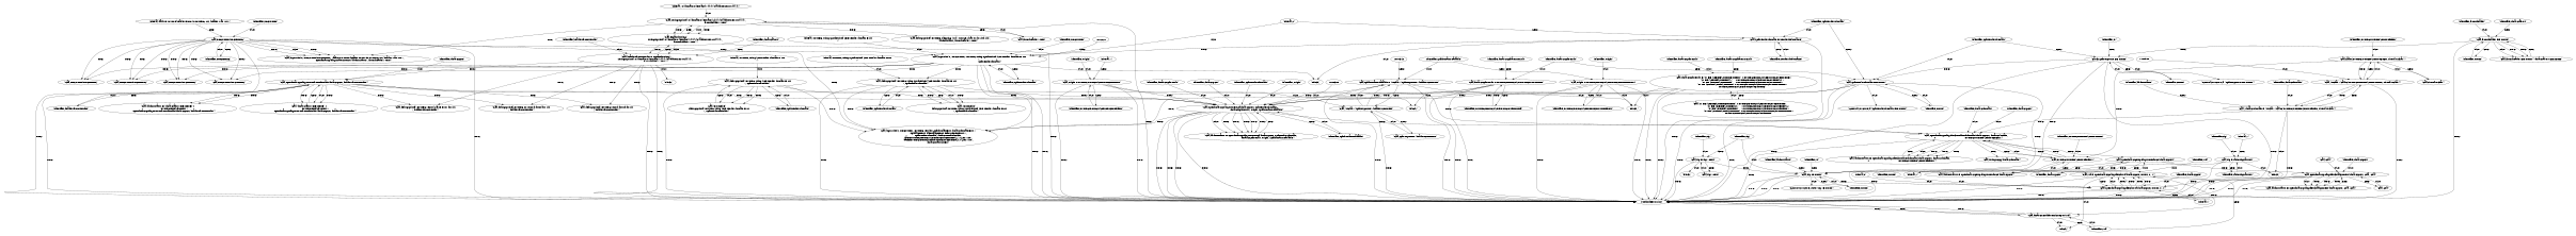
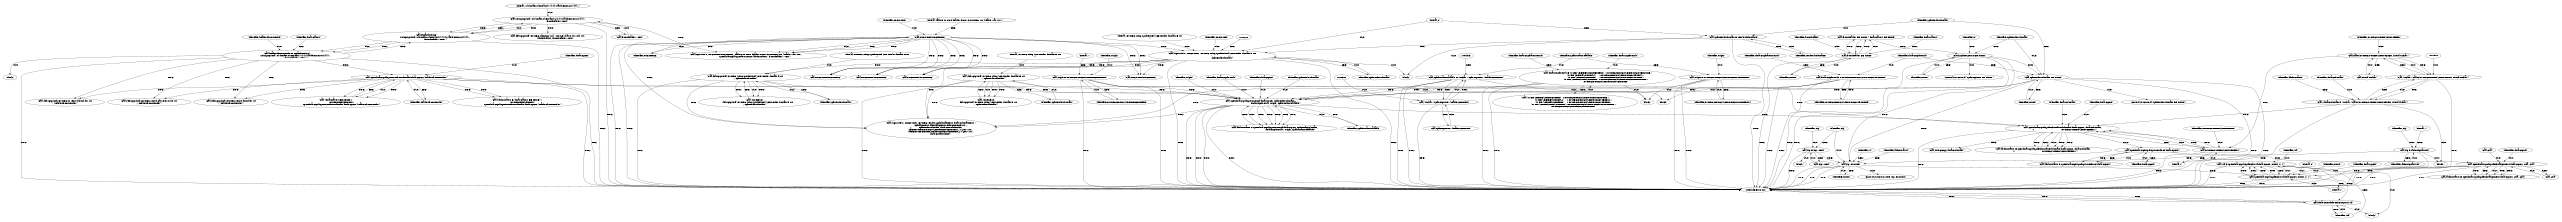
  digraph {
    n1 [label="(Call,ruf = opendmarc_policy_fetch_ruf(dmarc_pctx, NULL, 0, 1))"]
    n2 [label="(Call,opendmarc_policy_fetch_ruf(dmarc_pctx, NULL, 0, 1))"]
    n3 [label="(Call,dmarc_send_forensic_report(ruf))"]
    n4 [label="(Block,)"]
    n5 [label="(MethodReturn,int)"]
    n6 [label="(Literal,1)"]
    n7 [label="(Identifier,ruf)"]
    n8 [label="(Call,opendmarc_policy_fetch_alignment(dmarc_pctx, &da, &sa))"]
    n9 [label="(Call,libdm_status = opendmarc_policy_fetch_alignment(dmarc_pctx, &da, &sa))"]
    n10 [label="(Call,&sa)"]
    n11 [label="(Call,opendmarc_get_policy_to_enforce(dmarc_pctx))"]
    n12 [label="(Call,libdm_status = opendmarc_get_policy_to_enforce(dmarc_pctx))"]
    n13 [label="(Identifier,dmarc_pctx)"]
    n14 [label="(Call,opendmarc_policy_fetch_utilized_domain(dmarc_pctx, dmarc_domain,\n        \t                                          DMARC_MAXHOSTNAMELEN-1))"]
    n15 [label="(Call,DMARC_MAXHOSTNAMELEN-1)"]
    n16 [label="(Call,string_copy(dmarc_domain))"]
    n17 [label="(Call,libdm_status = opendmarc_policy_fetch_utilized_domain(dmarc_pctx, dmarc_domain,\n        \t                                          DMARC_MAXHOSTNAMELEN-1))"]
    n18 [label="(Literal,1)"]
    n19 [label="(Call,opendmarc_policy_store_spf(dmarc_pctx, spf_sender_domain,\n                                                dmarc_spf_result, origin, spf_human_readable))"]
    n20 [label="(Call,libdm_status = opendmarc_policy_store_spf(dmarc_pctx, spf_sender_domain,\n                                                dmarc_spf_result, origin, spf_human_readable))"]
    n21 [label="(Call,log_write(0, LOG_MAIN, \"DMARC results: spf_domain=%s dmarc_domain=%s \"\n                             \"spf_align=%s dkim_align=%s enforcement='%s'\",\n                             spf_sender_domain, dmarc_used_domain,\n                             (sa==DMARC_POLICY_SPF_ALIGNMENT_PASS) ?\"yes\":\"no\",\n                             (da==DMARC_POLICY_DKIM_ALIGNMENT_PASS)?\"yes\":\"no\",\n                             dmarc_status_text))"]
    n22 [label="(Identifier,spf_human_readable)"]
    n23 [label="(Call,opendmarc_policy_store_from_domain(dmarc_pctx, header_from_sender))"]
    n24 [label="(Call,debug_printf(\"DMARC record parse error for %s\n\", header_from_sender))"]
    n25 [label="(Call,debug_printf(\"DMARC no record found for %s\n\", header_from_sender))"]
    n26 [label="(Call,(dmarc_abort == TRUE) ?\n                  DMARC_PARSE_OKAY :\n                  opendmarc_policy_store_from_domain(dmarc_pctx, header_from_sender))"]
    n27 [label="(Identifier,header_from_sender)"]
    n28 [label="(Call,debug_printf(\"DMARC record found for %s\n\", header_from_sender))"]
    n29 [label="(Call,libdm_status = (dmarc_abort == TRUE) ?\n                  DMARC_PARSE_OKAY :\n                  opendmarc_policy_store_from_domain(dmarc_pctx, header_from_sender))"]
    n30 [label="(Call,header_from_sender = expand_string(\n                           string_sprintf(\"${domain:${extract{1}{:}{${addresses:%s}}}}\",\n                             from_header->text) ))"]
    n31 [label="(Call,expand_string(\n                           string_sprintf(\"${domain:${extract{1}{:}{${addresses:%s}}}}\",\n                             from_header->text) ))"]
    n32 [label="(Block,)"]
    n33 [label="(Call,string_sprintf(\"${domain:${extract{1}{:}{${addresses:%s}}}}\",\n                             from_header->text))"]
    n34 [label="(Call,debug_printf(\"DMARC skipping (%d), unsure what to do with %s\",\n                        libdm_status, from_header->text))"]
    n35 [label="(Call,from_header->text)"]
    n36 [label="(Call,log_write(0, LOG_MAIN|LOG_PANIC, \"failure to store header From: in DMARC: %s, header was '%s'\",\n                           opendmarc_policy_status_to_str(libdm_status), from_header->text))"]
    n37 [label="(Call,debug_printf(\"DMARC using synthesized SPF sender domain = %s\n\", spf_sender_domain))"]
    n38 [label="(Identifier,spf_sender_domain)"]
    n39 [label="(Call,(D_receive)\n          debug_printf(\"DMARC using synthesized SPF sender domain = %s\n\", spf_sender_domain))"]
    n40 [label="(Call,log_write(0, LOG_MAIN, \"DMARC using synthesized SPF sender domain = %s\n\",\n                               spf_sender_domain))"]
    n41 [label="(Call,LOG_MAIN|LOG_PANIC)"]
    n42 [label="(Call,LOG_MAIN|LOG_PANIC)"]
    n43 [label="(Identifier,spf_sender_domain)"]
    n44 [label="(Block,)"]
    n45 [label="(Call,LOG_MAIN|LOG_PANIC)"]
    n46 [label="(Call,LOG_MAIN|LOG_PANIC)"]
    n47 [label="(Call,LOG_MAIN|LOG_PANIC)"]
    n48 [label="(Identifier,LOG_PANIC)"]
    n49 [label="(Call,spf_sender_domain = sender_helo_name)"]
    n50 [label="(Identifier,sender_helo_name)"]
    n51 [label="(Call,debug_printf(\"DMARC using SPF sender domain = %s\n\", spf_sender_domain))"]
    n52 [label="(Call,(D_receive)\n        debug_printf(\"DMARC using SPF sender domain = %s\n\", spf_sender_domain))"]
    n53 [label="(Identifier,spf_sender_domain)"]
    n54 [label="(Call,spf_sender_domain == NULL)"]
    n55 [label="(Call,sig != NULL)"]
    n56 [label="(Identifier,NULL)"]
    n57 [label="(ControlStructure,if (spf_sender_domain == NULL))"]
    n58 [label="(ControlStructure,while (sig != NULL))"]
    n59 [label="(Identifier,NULL)"]
    n60 [label="(Block,spf_response == NULL)"]
    n61 [label="(Identifier,NULL)"]
    n62 [label="(ControlStructure,if ( spf_response == NULL ))"]
    n63 [label="(Call,from_header == NULL)"]
    n64 [label="(Call,from_header == NULL || dmarc_abort == TRUE)"]
    n65 [label="(Identifier,NULL)"]
    n66 [label="(Call,dmarc_spf_result = DMARC_POLICY_SPF_OUTCOME_NONE)"]
    n67 [label="(Block,)"]
    n68 [label="(Identifier,DMARC_POLICY_SPF_OUTCOME_NONE)"]
    n69 [label="(Call,dmarc_spf_result = (sr == SPF_RESULT_NEUTRAL)  ? DMARC_POLICY_SPF_OUTCOME_NONE :\n                         (sr == SPF_RESULT_PASS)     ? DMARC_POLICY_SPF_OUTCOME_PASS :\n                         (sr == SPF_RESULT_FAIL)     ? DMARC_POLICY_SPF_OUTCOME_FAIL :\n                         (sr == SPF_RESULT_SOFTFAIL) ? DMARC_POLICY_SPF_OUTCOME_TMPFAIL :\n                         DMARC_POLICY_SPF_OUTCOME_NONE)"]
    n70 [label="(Block,)"]
    n71 [label="(Call,(sr == SPF_RESULT_NEUTRAL)  ? DMARC_POLICY_SPF_OUTCOME_NONE :\n                         (sr == SPF_RESULT_PASS)     ? DMARC_POLICY_SPF_OUTCOME_PASS :\n                         (sr == SPF_RESULT_FAIL)     ? DMARC_POLICY_SPF_OUTCOME_FAIL :\n                         (sr == SPF_RESULT_SOFTFAIL) ? DMARC_POLICY_SPF_OUTCOME_TMPFAIL :\n                         DMARC_POLICY_SPF_OUTCOME_NONE)"]
    n72 [label="(Call,origin = DMARC_POLICY_SPF_ORIGIN_MAILFROM)"]
    n73 [label="(Identifier,DMARC_POLICY_SPF_ORIGIN_MAILFROM)"]
    n74 [label="(Call,origin = DMARC_POLICY_SPF_ORIGIN_HELO)"]
    n75 [label="(Identifier,DMARC_POLICY_SPF_ORIGIN_HELO)"]
    n76 [label="(Call,spf_human_readable = (uschar *)spf_response->header_comment)"]
    n77 [label="(Call,(uschar *)spf_response->header_comment)"]
    n78 [label="(Call,spf_response->header_comment)"]
    n79 [label="(Call,*dmarc_domain = (uschar *)calloc(DMARC_MAXHOSTNAMELEN, sizeof(uschar)))"]
    n80 [label="(Call,(uschar *)calloc(DMARC_MAXHOSTNAMELEN, sizeof(uschar)))"]
    n81 [label="(Block,)"]
    n82 [label="(Call,calloc(DMARC_MAXHOSTNAMELEN, sizeof(uschar)))"]
    n83 [label="(Call,sizeof(uschar))"]
    n84 [label="(Call,sig = dkim_signatures)"]
    n85 [label="(Identifier,dkim_signatures)"]
    n86 [label="(Call,sig = sig->next)"]
    n87 [label="(Block,)"]
    n88 [label="(Call,sig->next)"]
    n89 [label="(Identifier,origin)"]
    n90 [label="(Literal,\"${domain:${extract{1}{:}{${addresses:%s}}}}\")"]
    n91 [label="(Literal,0)"]
    n92 [label="(Identifier,DMARC_MAXHOSTNAMELEN)"]
    n93 [label="(Identifier,spf_sender_domain)"]
    n94 [label="(Identifier,LOG_MAIN)"]
    n95 [label="(Identifier,header_from_sender)"]
    n96 [label="(Identifier,sig)"]
    n97 [label="(Identifier,dmarc_domain)"]
    n98 [label="(Literal,\"DMARC using synthesized SPF sender domain = %s\n\")"]
    n99 [label="(Identifier,libdm_status)"]
    n100 [label="(Identifier,sig)"]
    n101 [label="(Literal,\"DMARC using SPF sender domain = %s\n\")"]
    n102 [label="(Literal,0)"]
    n103 [label="(Identifier,spf_sender_domain)"]
    n104 [label="(Identifier,dmarc_spf_result)"]
    n105 [label="(Identifier,ruf)"]
    n106 [label="(Identifier,dmarc_domain)"]
    n107 [label="(Identifier,sr)"]
    n108 [label="(Identifier,vs)"]
    n109 [label="(Identifier,dmarc_abort)"]
    n110 [label="(Literal,\"failure to store header From: in DMARC: %s, header was '%s'\")"]
    n111 [label="(Identifier,dmarc_spf_result)"]
    n112 [label="(Identifier,libdm_status)"]
    n113 [label="(Identifier,sig)"]
    n114 [label="(Identifier,dmarc_spf_result)"]
    n115 [label="(Identifier,dmarc_abort)"]
    n116 [label="(Identifier,NULL)"]
    n117 [label="(Identifier,dmarc_pctx)"]
    n118 [label="(Call,&da)"]
    n119 [label="(Identifier,dmarc_pctx)"]
    n120 [label="(Identifier,from_header)"]
    n121 [label="(Identifier,dmarc_spf_ares_result)"]
    n122 [label="(Identifier,dmarc_pctx)"]
    n123 [label="(Identifier,DMARC_MAXHOSTNAMELEN)"]
    n124 [label="(Identifier,origin)"]
    n125 [label="(Identifier,dmarc_pctx)"]
    n126 [label="(Identifier,dmarc_pctx)"]
    n127 [label="(Literal,\"\")"]
    n128 [label="(Identifier,spf_sender_domain)"]
    n129 [label="(Identifier,LOG_MAIN)"]
    n130 [label="(Identifier,spf_human_readable)"]
    n131 [label="(Identifier,origin)"]
    n132 [label="(Literal,\"DMARC using synthesized SPF sender domain = %s\n\")"]
    n133 [label="(Identifier,dmarc_spf_ares_result)"]
    n134 [label="(Literal,\"\")"]
    1000220
    1000313
    1000308
    1000508
    n1 -> n2 [label="CFG: "]
    n1 -> n3 [label="DDG: "]
    n1 -> n4 [label="AST: "]
    n1 -> n5 [label="DDG: "]
    n2 -> n1 [label="AST: "]
    n2 -> n1 [label="DDG: "]
    n2 -> n1 [label="DDG: "]
    n2 -> n1 [label="DDG: "]
    n2 -> n1 [label="DDG: "]
    n2 -> n5 [label="DDG: "]
    n2 -> n5 [label="DDG: "]
    n2 -> n6 [label="CFG: "]
    n3 -> n4 [label="AST: "]
    n3 -> n5 [label="DDG: "]
    n3 -> n5 [label="DDG: "]
    n3 -> n7 [label="CFG: "]
-   n5 -> n3 [label="CFG: "]
+   n5 -> n3 [label="DDG: "]
    n6 -> n2 [label="AST: "]
    n7 -> n1 [label="CFG: "]
    n7 -> n3 [label="AST: "]
    n8 -> n2 [label="DDG: "]
    n8 -> n5 [label="DDG: "]
    n8 -> n5 [label="DDG: "]
    n8 -> n5 [label="DDG: "]
    n8 -> n9 [label="AST: "]
    n8 -> n9 [label="DDG: "]
    n8 -> n9 [label="DDG: "]
    n8 -> n9 [label="DDG: "]
    n8 -> n10 [label="CFG: "]
    n9 -> n8 [label="CFG: "]
    n10 -> n8 [label="AST: "]
    n11 -> n8 [label="DDG: "]
    n11 -> n12 [label="AST: "]
    n11 -> n12 [label="DDG: "]
    n11 -> n13 [label="CFG: "]
    n12 -> n11 [label="CFG: "]
    n13 -> n11 [label="AST: "]
    n14 -> n5 [label="DDG: "]
    n14 -> n11 [label="DDG: "]
    n14 -> n15 [label="CFG: "]
    n14 -> n16 [label="DDG: "]
    n14 -> n17 [label="AST: "]
    n14 -> n17 [label="DDG: "]
    n14 -> n17 [label="DDG: "]
    n14 -> n17 [label="DDG: "]
    n15 -> n5 [label="DDG: "]
    n15 -> n14 [label="AST: "]
    n15 -> n14 [label="DDG: "]
    n15 -> n14 [label="DDG: "]
    n15 -> n18 [label="CFG: "]
    n17 -> n14 [label="CFG: "]
    n18 -> n15 [label="AST: "]
    n19 -> n5 [label="DDG: "]
    n19 -> n5 [label="DDG: "]
    n19 -> n5 [label="DDG: "]
    n19 -> n5 [label="DDG: "]
    n19 -> n14 [label="DDG: "]
    n19 -> n20 [label="AST: "]
    n19 -> n20 [label="DDG: "]
    n19 -> n20 [label="DDG: "]
    n19 -> n20 [label="DDG: "]
    n19 -> n20 [label="DDG: "]
    n19 -> n20 [label="DDG: "]
    n19 -> n21 [label="DDG: "]
    n19 -> n22 [label="CFG: "]
    n20 -> n19 [label="CFG: "]
    n22 -> n19 [label="AST: "]
    n23 -> n5 [label="DDG: "]
    n23 -> n14 [label="DDG: "]
    n23 -> n19 [label="DDG: "]
    n23 -> n24 [label="DDG: "]
    n23 -> n25 [label="DDG: "]
    n23 -> n26 [label="AST: "]
    n23 -> n26 [label="DDG: "]
    n23 -> n26 [label="DDG: "]
    n23 -> n27 [label="CFG: "]
    n23 -> n28 [label="DDG: "]
    n23 -> n29 [label="DDG: "]
    n23 -> n29 [label="DDG: "]
    n26 -> n23 [label="CFG: "]
    n27 -> n23 [label="AST: "]
    n30 -> n5 [label="DDG: "]
    n30 -> n5 [label="DDG: "]
    n30 -> n23 [label="DDG: "]
    n30 -> n24 [label="DDG: "]
    n30 -> n25 [label="DDG: "]
    n30 -> n28 [label="DDG: "]
    n30 -> n31 [label="CFG: "]
    n30 -> n32 [label="AST: "]
    n31 -> n5 [label="DDG: "]
    n31 -> n30 [label="AST: "]
    n31 -> n30 [label="DDG: "]
    n31 -> n33 [label="CFG: "]
    n33 -> n5 [label="DDG: "]
    n33 -> n31 [label="AST: "]
    n33 -> n31 [label="DDG: "]
    n33 -> n31 [label="DDG: "]
    n33 -> n34 [label="DDG: "]
    n33 -> n35 [label="CFG: "]
    n33 -> n36 [label="DDG: "]
    n35 -> n33 [label="AST: "]
    n37 -> n5 [label="DDG: "]
    n37 -> n19 [label="DDG: "]
    n37 -> n21 [label="DDG: "]
    n37 -> n38 [label="CFG: "]
    n37 -> n39 [label="AST: "]
    n37 -> n39 [label="DDG: "]
    n37 -> n39 [label="DDG: "]
    n38 -> n37 [label="AST: "]
    n39 -> n37 [label="CFG: "]
    n40 -> n5 [label="DDG: "]
    n40 -> n5 [label="DDG: "]
    n40 -> n21 [label="DDG: "]
    n40 -> n37 [label="DDG: "]
    n40 -> n41 [label="DDG: "]
    n40 -> n42 [label="DDG: "]
    n40 -> n43 [label="CFG: "]
    n40 -> n44 [label="AST: "]
    n40 -> n45 [label="DDG: "]
    n40 -> n46 [label="DDG: "]
    n43 -> n40 [label="AST: "]
    n47 -> n5 [label="DDG: "]
    n47 -> n5 [label="DDG: "]
    n47 -> n21 [label="DDG: "]
    n47 -> n36 [label="AST: "]
    n47 -> n36 [label="DDG: "]
    n47 -> n36 [label="DDG: "]
    n47 -> n40 [label="DDG: "]
    n47 -> n41 [label="DDG: "]
    n47 -> n41 [label="DDG: "]
    n47 -> n42 [label="DDG: "]
    n47 -> n42 [label="DDG: "]
    n47 -> n45 [label="DDG: "]
    n47 -> n45 [label="DDG: "]
    n47 -> n46 [label="DDG: "]
    n47 -> n46 [label="DDG: "]
    n47 -> n48 [label="CFG: "]
    n48 -> n47 [label="AST: "]
    n49 -> n5 [label="DDG: "]
    n49 -> n40 [label="DDG: "]
    n49 -> n44 [label="AST: "]
    n49 -> n50 [label="CFG: "]
    n50 -> n49 [label="AST: "]
    n51 -> n5 [label="DDG: "]
    n51 -> n19 [label="DDG: "]
    n51 -> n21 [label="DDG: "]
    n51 -> n52 [label="AST: "]
    n51 -> n52 [label="DDG: "]
    n51 -> n52 [label="DDG: "]
    n51 -> n53 [label="CFG: "]
    n52 -> n51 [label="CFG: "]
    n53 -> n51 [label="AST: "]
    n54 -> n5 [label="DDG: "]
    n54 -> n5 [label="DDG: "]
    n54 -> n19 [label="DDG: "]
    n54 -> n21 [label="DDG: "]
    n54 -> n55 [label="DDG: "]
    n54 -> n56 [label="CFG: "]
    n54 -> n57 [label="AST: "]
    n55 -> n2 [label="DDG: "]
    n55 -> n5 [label="DDG: "]
    n55 -> n5 [label="DDG: "]
    n55 -> n5 [label="DDG: "]
    n55 -> n58 [label="AST: "]
    n55 -> n59 [label="CFG: "]
    n56 -> n54 [label="AST: "]
    n59 -> n55 [label="AST: "]
    n60 -> n5 [label="DDG: "]
    n60 -> n5 [label="DDG: "]
    n60 -> n54 [label="DDG: "]
    n60 -> n55 [label="DDG: "]
    n60 -> n61 [label="CFG: "]
    n60 -> n62 [label="AST: "]
    n61 -> n60 [label="AST: "]
    n63 -> n5 [label="DDG: "]
-   n63 -> n60 [label="DDG: "]
+   n64 -> n60 [label="DDG: "]
    n63 -> n64 [label="AST: "]
    n63 -> n64 [label="DDG: "]
    n63 -> n64 [label="DDG: "]
    n63 -> n65 [label="CFG: "]
    n64 -> n63 [label="CFG: "]
    n65 -> n63 [label="AST: "]
    n66 -> n5 [label="DDG: "]
    n66 -> n5 [label="DDG: "]
    n66 -> n19 [label="DDG: "]
    n66 -> n67 [label="AST: "]
    n66 -> n68 [label="CFG: "]
    n68 -> n66 [label="DDG: "]
    n69 -> n5 [label="DDG: "]
    n69 -> n5 [label="DDG: "]
    n69 -> n19 [label="DDG: "]
    n69 -> n70 [label="AST: "]
    n69 -> n71 [label="CFG: "]
    n71 -> n69 [label="AST: "]
    n72 -> n5 [label="DDG: "]
    n72 -> n5 [label="DDG: "]
    n72 -> n19 [label="DDG: "]
    n72 -> n70 [label="AST: "]
    n72 -> n73 [label="CFG: "]
    n73 -> n72 [label="AST: "]
    n74 -> n5 [label="DDG: "]
    n74 -> n5 [label="DDG: "]
    n74 -> n19 [label="DDG: "]
    n74 -> n67 [label="AST: "]
    n74 -> n75 [label="CFG: "]
    n75 -> n74 [label="AST: "]
    n76 -> n5 [label="DDG: "]
    n76 -> n5 [label="DDG: "]
    n76 -> n19 [label="DDG: "]
    n76 -> n70 [label="AST: "]
    n76 -> n77 [label="CFG: "]
    n77 -> n5 [label="DDG: "]
    n77 -> n76 [label="AST: "]
    n77 -> n76 [label="DDG: "]
    n77 -> n78 [label="CFG: "]
    n78 -> n77 [label="AST: "]
    n79 -> n5 [label="DDG: "]
    n79 -> n14 [label="DDG: "]
    n79 -> n80 [label="CFG: "]
    n79 -> n81 [label="AST: "]
    n80 -> n5 [label="DDG: "]
    n80 -> n79 [label="AST: "]
    n80 -> n79 [label="DDG: "]
    n80 -> n82 [label="CFG: "]
    n82 -> n15 [label="DDG: "]
    n82 -> n80 [label="AST: "]
    n82 -> n80 [label="DDG: "]
    n82 -> n83 [label="CFG: "]
    n83 -> n82 [label="AST: "]
    n84 -> n5 [label="DDG: "]
    n84 -> n55 [label="DDG: "]
    n84 -> n81 [label="AST: "]
    n84 -> n85 [label="CFG: "]
    n85 -> n84 [label="AST: "]
    n86 -> n5 [label="DDG: "]
    n86 -> n55 [label="DDG: "]
    n86 -> n87 [label="AST: "]
    n86 -> n88 [label="CFG: "]
    n88 -> n86 [label="AST: "]
    n89 -> n72 [label="AST: "]
    n90 -> n33 [label="AST: "]
    n91 -> n2 [label="AST: "]
    n92 -> n15 [label="AST: "]
    n93 -> n54 [label="AST: "]
    n93 -> n60 [label="CFG: "]
    n94 -> n47 [label="AST: "]
    n95 -> n30 [label="AST: "]
    n96 -> n86 [label="AST: "]
    n97 -> n14 [label="AST: "]
    n98 -> n40 [label="AST: "]
    n99 -> n55 [label="CFG: "]
    n100 -> n84 [label="AST: "]
    n101 -> n51 [label="AST: "]
    n102 -> n40 [label="AST: "]
    n102 -> n49 [label="CFG: "]
    n103 -> n49 [label="AST: "]
    n103 -> n54 [label="CFG: "]
    n104 -> n54 [label="CFG: "]
    n104 -> n66 [label="AST: "]
    n105 -> n1 [label="AST: "]
    n106 -> n79 [label="AST: "]
    n107 -> n60 [label="CFG: "]
    n108 -> n55 [label="CFG: "]
    n109 -> n30 [label="CFG: "]
    n110 -> n47 [label="CFG: "]
    n111 -> n69 [label="AST: "]
    n112 -> n79 [label="CFG: "]
    n113 -> n55 [label="AST: "]
    n113 -> n86 [label="CFG: "]
    n114 -> n19 [label="AST: "]
    n115 -> n63 [label="CFG: "]
    n116 -> n2 [label="AST: "]
    n117 -> n23 [label="AST: "]
    n118 -> n8 [label="AST: "]
    n119 -> n8 [label="AST: "]
    n120 -> n63 [label="AST: "]
    n121 -> n66 [label="CFG: "]
    n122 -> n2 [label="AST: "]
    n123 -> n82 [label="AST: "]
    n124 -> n74 [label="AST: "]
    n125 -> n19 [label="AST: "]
    n126 -> n14 [label="AST: "]
    n127 -> n74 [label="CFG: "]
    n128 -> n19 [label="AST: "]
    n129 -> n40 [label="AST: "]
    n130 -> n72 [label="CFG: "]
    n130 -> n76 [label="AST: "]
    n131 -> n19 [label="AST: "]
    n132 -> n37 [label="AST: "]
    n133 -> n69 [label="CFG: "]
    n134 -> n84 [label="CFG: "]
    1000220 -> n40 [label="CFG: "]
    1000313 -> n76 [label="CFG: "]
    1000308 -> n77 [label="AST: "]
    1000508 -> n80 [label="AST: "]
  }
